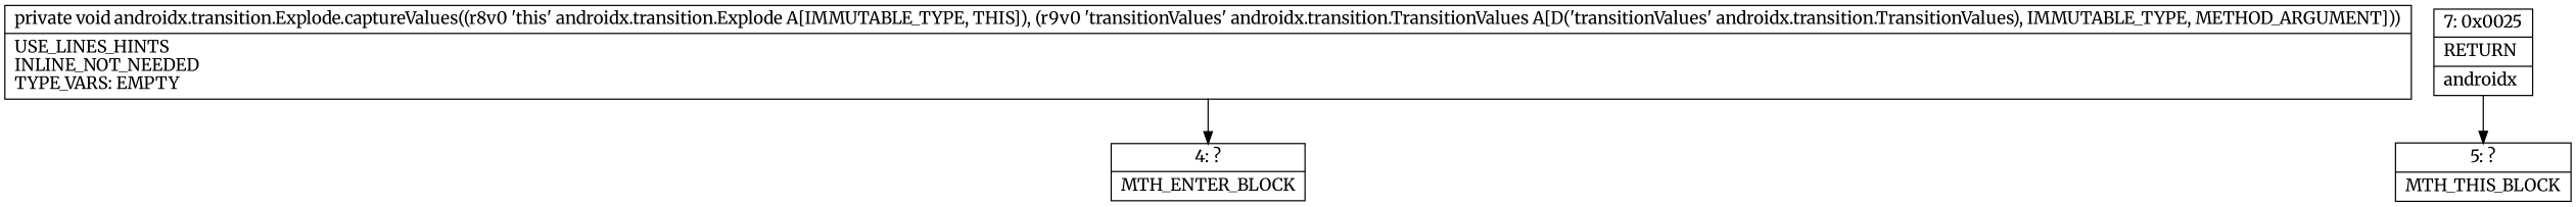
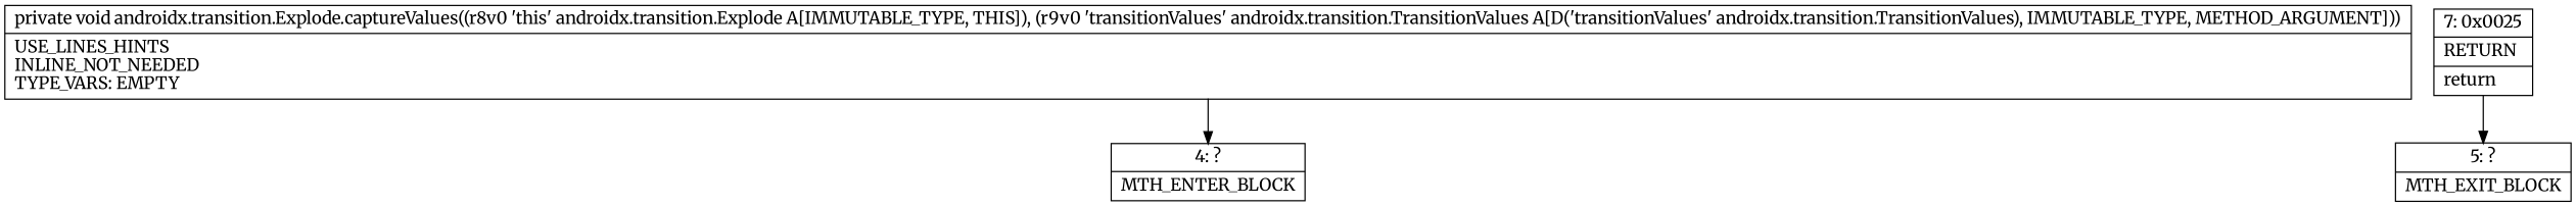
  digraph {
    fontname=Merriweather
    node [fontname=Merriweather shape=record]
    edge [fontname=Merriweather]
    n1 [label="{4\:\ ?|MTH_ENTER_BLOCK\l}"]
-   n2 [label="{7\:\ 0x0025|RETURN\l|androidx\l}"]
-   n3 [label="{5\:\ ?|MTH_THIS_BLOCK\l}"]
+   n2 [label="{7\:\ 0x0025|RETURN\l|return\l}"]
+   n3 [label="{5\:\ ?|MTH_EXIT_BLOCK\l}"]
    n4 [label="{private void androidx.transition.Explode.captureValues((r8v0 'this' androidx.transition.Explode A[IMMUTABLE_TYPE, THIS]), (r9v0 'transitionValues' androidx.transition.TransitionValues A[D('transitionValues' androidx.transition.TransitionValues), IMMUTABLE_TYPE, METHOD_ARGUMENT]))  | USE_LINES_HINTS\lINLINE_NOT_NEEDED\lTYPE_VARS: EMPTY\l}"]
    n2 -> n3
    n4 -> n1
  }
